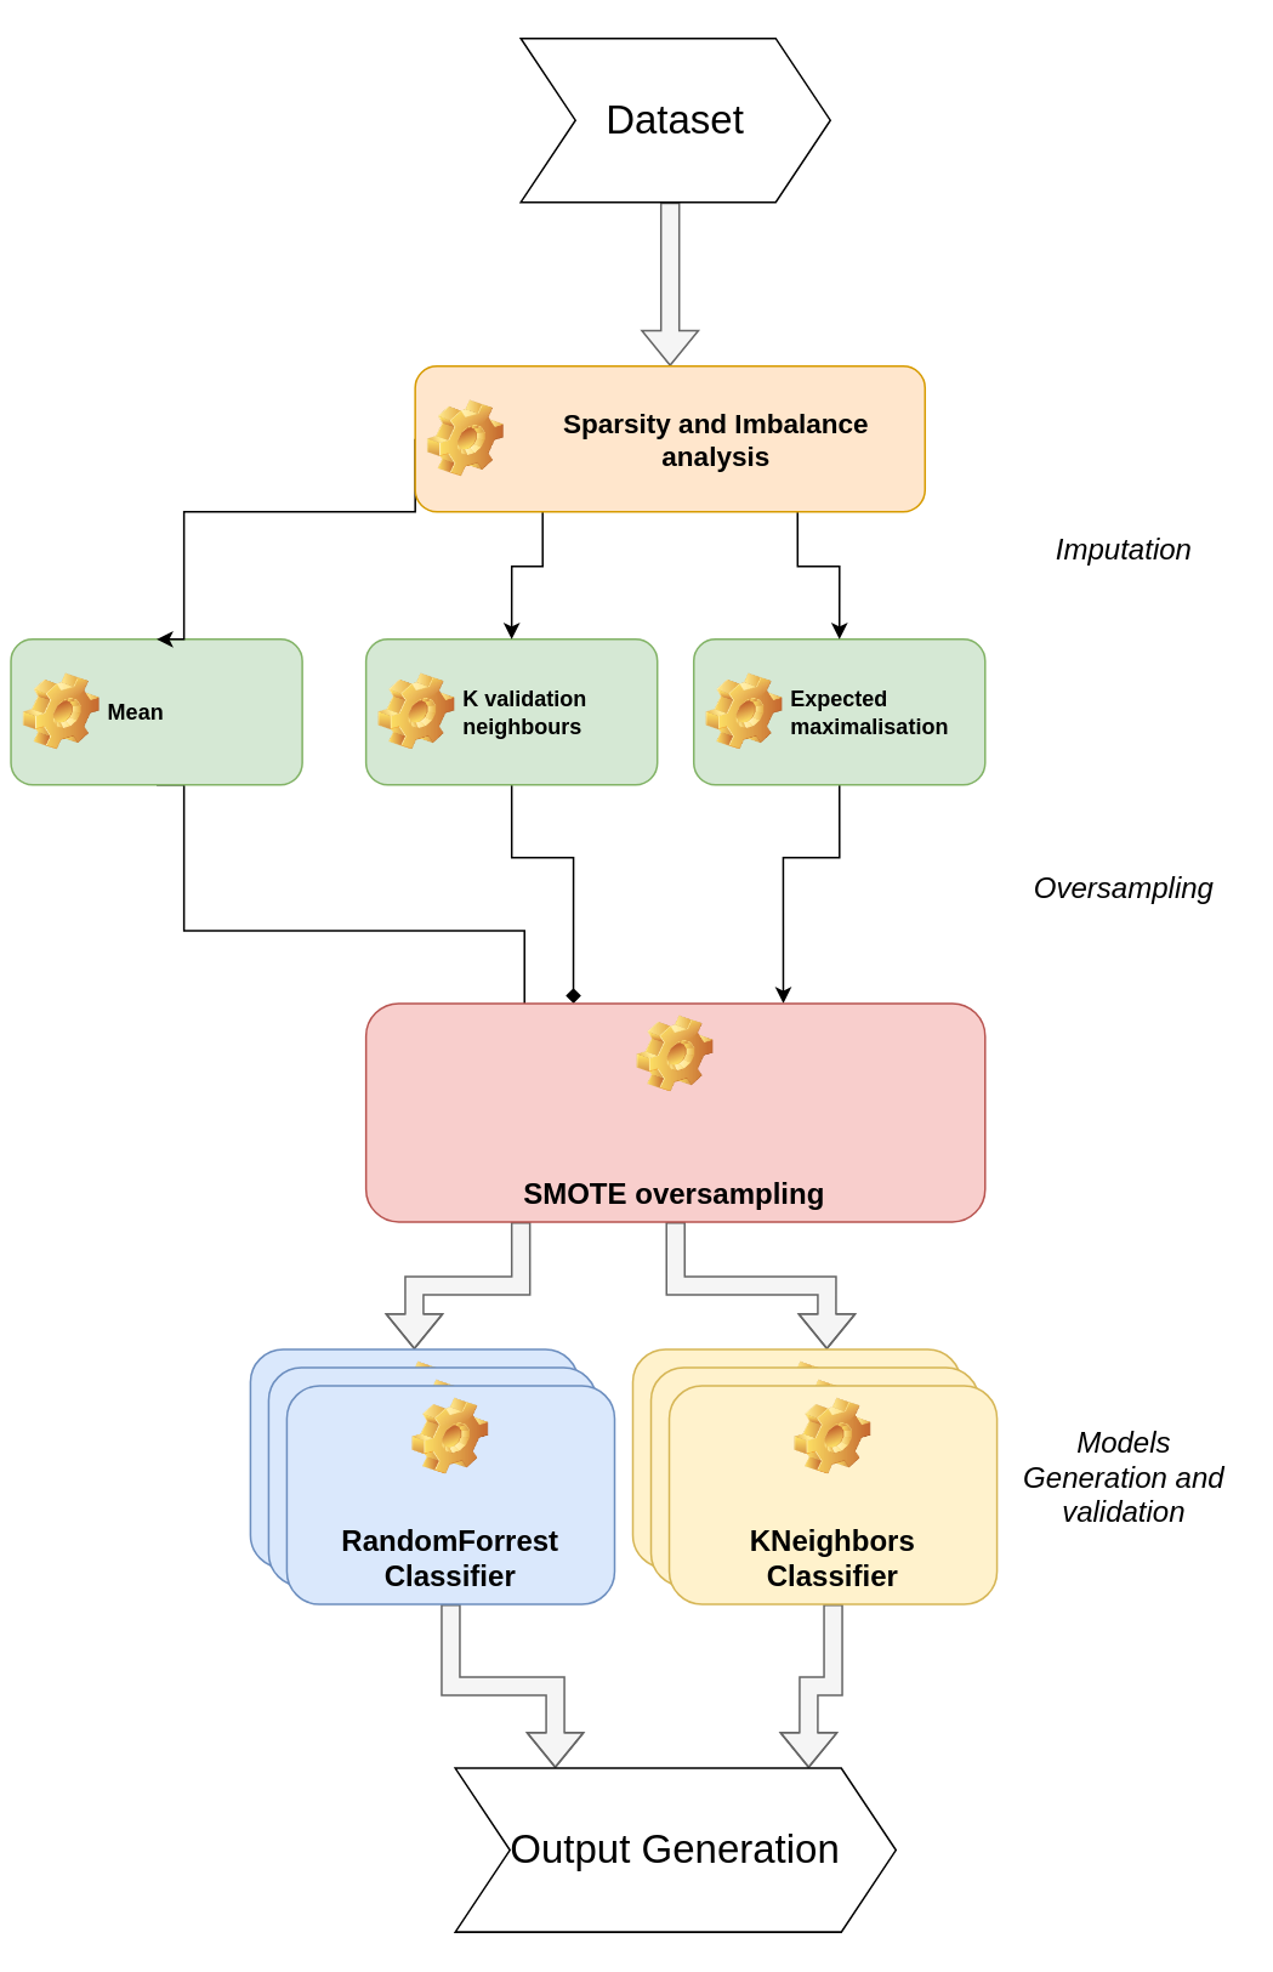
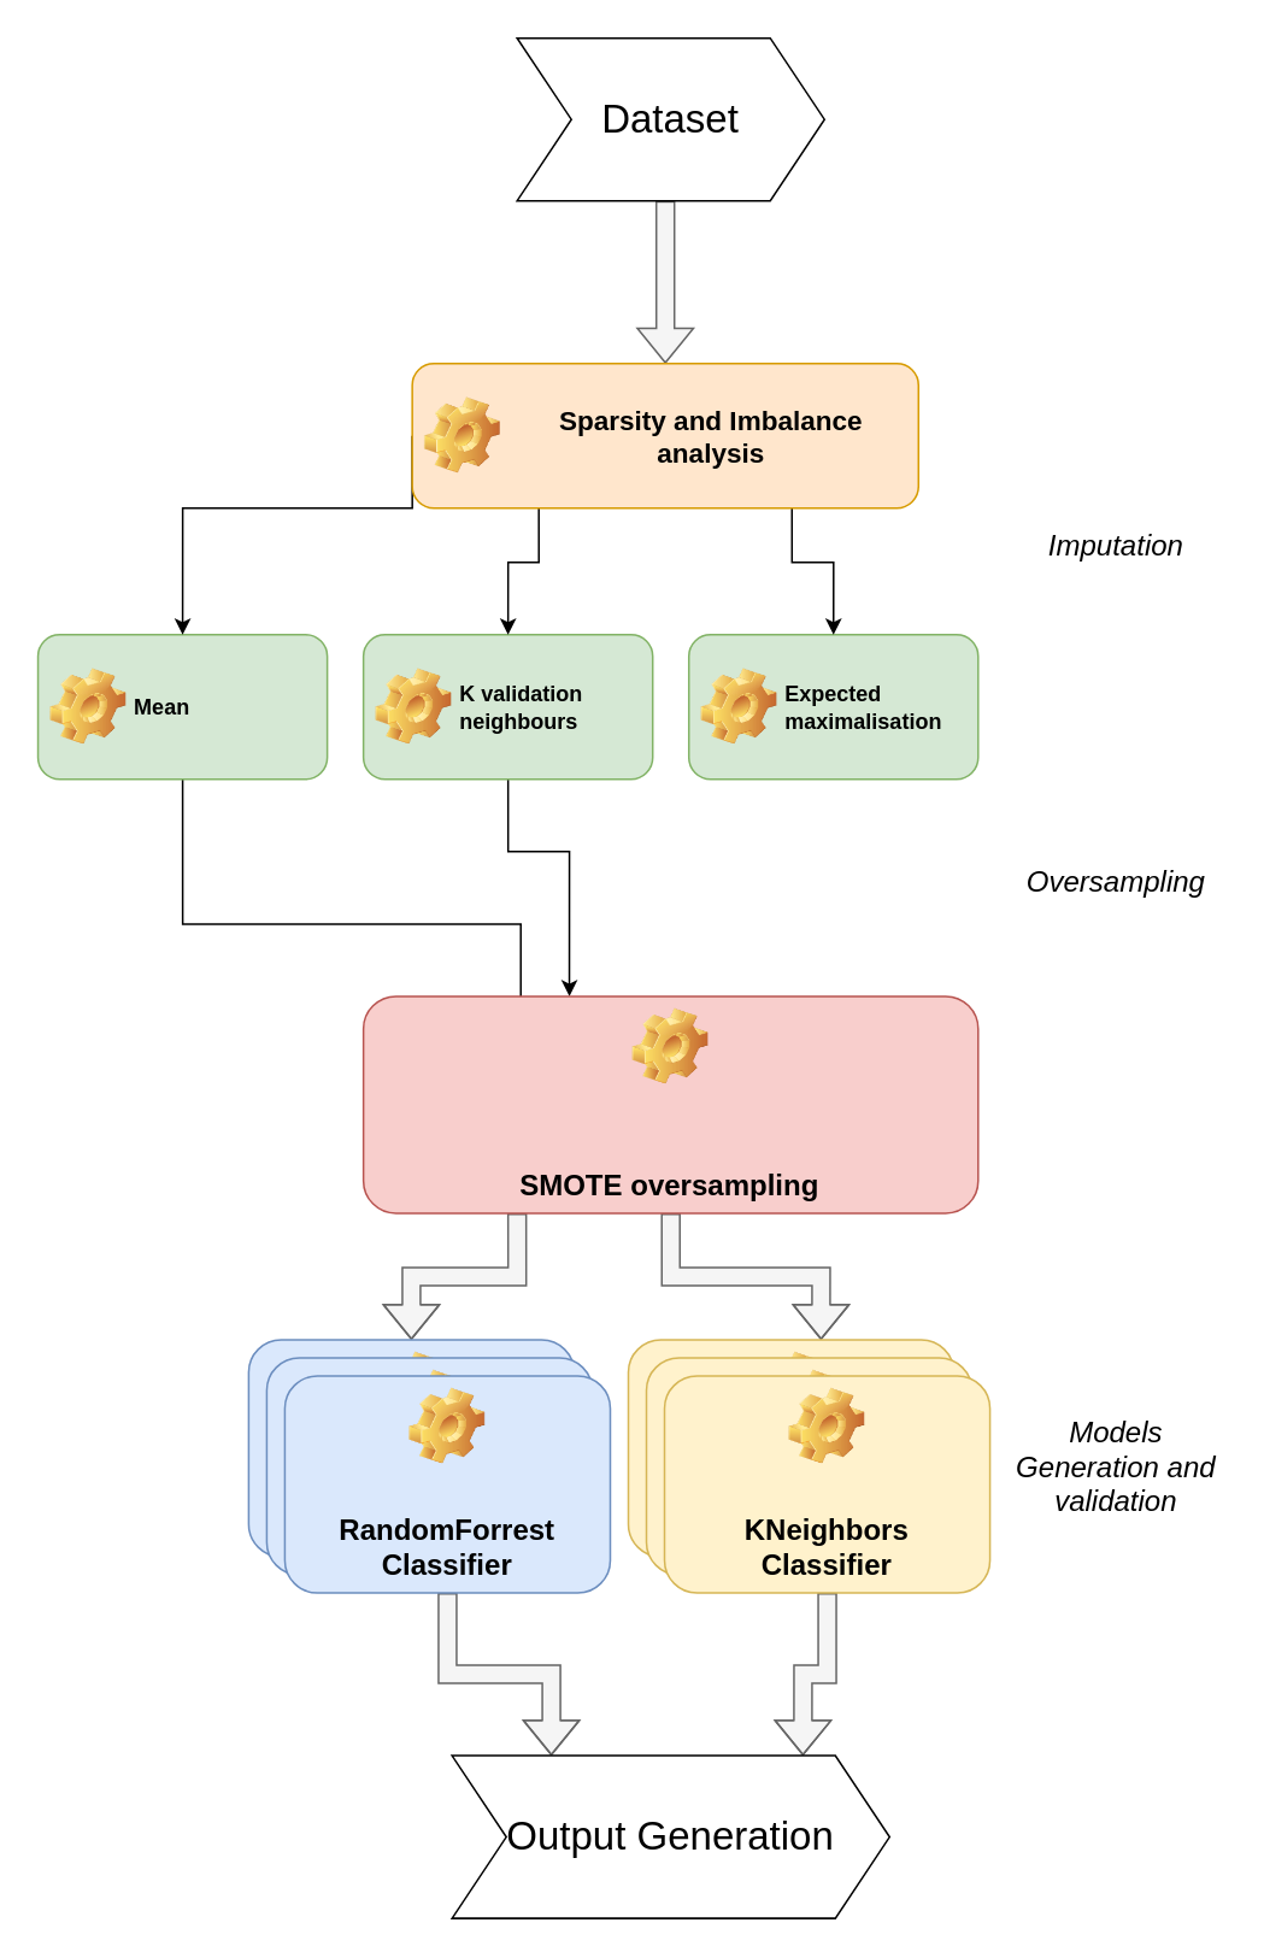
  <mxCell id="0" />
  <mxCell id="1" parent="0" />
  <mxCell id="2" style="edgeStyle=orthogonalEdgeStyle;rounded=0;orthogonalLoop=1;jettySize=auto;html=1;exitX=0.5;exitY=1;exitDx=0;exitDy=0;endArrow=none;" parent="1" source="3" target="10" edge="1"><mxGeometry relative="1" as="geometry"><Array as="points"><mxPoint x="100.47" y="510.59" /><mxPoint x="287.47" y="510.59" /></Array></mxGeometry></mxCell>
- <mxCell id="3" value="Mean" style="label;whiteSpace=wrap;html=1;image=img/clipart/Gear_128x128.png;fillColor=#d5e8d4;strokeColor=#82b366;" parent="1" vertex="1"><mxGeometry x="5.47" y="350.59" width="160" height="80" as="geometry" /></mxCell>
- <mxCell id="4" style="edgeStyle=orthogonalEdgeStyle;rounded=0;orthogonalLoop=1;jettySize=auto;html=1;exitX=0.5;exitY=1;exitDx=0;exitDy=0;entryX=0.335;entryY=0;entryDx=0;entryDy=0;entryPerimeter=0;endArrow=diamond;" parent="1" source="5" target="10" edge="1"><mxGeometry relative="1" as="geometry"><Array as="points"><mxPoint x="280.47" y="470.59" /><mxPoint x="314.47" y="470.59" /></Array></mxGeometry></mxCell>
+ <mxCell id="3" value="Mean" style="label;whiteSpace=wrap;html=1;image=img/clipart/Gear_128x128.png;fillColor=#d5e8d4;strokeColor=#82b366;" parent="1" vertex="1"><mxGeometry x="20.47" y="350.59" width="160" height="80" as="geometry" /></mxCell>
+ <mxCell id="4" style="edgeStyle=orthogonalEdgeStyle;rounded=0;orthogonalLoop=1;jettySize=auto;html=1;exitX=0.5;exitY=1;exitDx=0;exitDy=0;entryX=0.335;entryY=0;entryDx=0;entryDy=0;entryPerimeter=0;" parent="1" source="5" target="10" edge="1"><mxGeometry relative="1" as="geometry"><Array as="points"><mxPoint x="280.47" y="470.59" /><mxPoint x="314.47" y="470.59" /></Array></mxGeometry></mxCell>
  <mxCell id="5" value="K validation neighbours" style="label;whiteSpace=wrap;html=1;image=img/clipart/Gear_128x128.png;fillColor=#d5e8d4;strokeColor=#82b366;" parent="1" vertex="1"><mxGeometry x="200.47" y="350.59" width="160" height="80" as="geometry" /></mxCell>
- <mxCell id="6" style="edgeStyle=orthogonalEdgeStyle;rounded=0;orthogonalLoop=1;jettySize=auto;html=1;exitX=0.5;exitY=1;exitDx=0;exitDy=0;entryX=0.674;entryY=0;entryDx=0;entryDy=0;entryPerimeter=0;" parent="1" source="7" target="10" edge="1"><mxGeometry relative="1" as="geometry"><Array as="points"><mxPoint x="460.47" y="470.59" /><mxPoint x="429.47" y="470.59" /></Array></mxGeometry></mxCell>
  <mxCell id="7" value="Expected maximalisation" style="label;whiteSpace=wrap;html=1;image=img/clipart/Gear_128x128.png;fillColor=#d5e8d4;strokeColor=#82b366;" parent="1" vertex="1"><mxGeometry x="380.47" y="350.59" width="160" height="80" as="geometry" /></mxCell>
  <mxCell id="8" style="edgeStyle=orthogonalEdgeStyle;rounded=0;orthogonalLoop=1;jettySize=auto;html=1;exitX=0.25;exitY=1;exitDx=0;exitDy=0;entryX=0.5;entryY=0;entryDx=0;entryDy=0;shape=flexArrow;fillColor=#f5f5f5;strokeColor=#666666;" parent="1" source="10" target="11" edge="1"><mxGeometry relative="1" as="geometry" /></mxCell>
  <mxCell id="9" style="edgeStyle=orthogonalEdgeStyle;rounded=0;orthogonalLoop=1;jettySize=auto;html=1;exitX=0.5;exitY=1;exitDx=0;exitDy=0;entryX=0.592;entryY=0;entryDx=0;entryDy=0;shape=flexArrow;fillColor=#f5f5f5;strokeColor=#666666;entryPerimeter=0;" parent="1" source="10" target="12" edge="1"><mxGeometry relative="1" as="geometry" /></mxCell>
  <mxCell id="10" value="&lt;div style=&quot;font-size: 16px&quot;&gt;&lt;font style=&quot;font-size: 16px&quot;&gt;SMOTE oversampling&lt;/font&gt;&lt;/div&gt;" style="label;whiteSpace=wrap;html=1;align=center;verticalAlign=bottom;spacingLeft=0;spacingBottom=4;imageAlign=center;imageVerticalAlign=top;image=img/clipart/Gear_128x128.png;fillColor=#f8cecc;strokeColor=#b85450;" parent="1" vertex="1"><mxGeometry x="200.47" y="550.59" width="340" height="120" as="geometry" /></mxCell>
  <mxCell id="11" value="&lt;div style=&quot;font-size: 16px&quot;&gt;&lt;font style=&quot;font-size: 16px&quot;&gt;RandomForrest&lt;/font&gt;&lt;/div&gt;&lt;div style=&quot;font-size: 16px&quot;&gt;&lt;font style=&quot;font-size: 16px&quot;&gt;Classifier&lt;br&gt;&lt;/font&gt;&lt;/div&gt;" style="label;whiteSpace=wrap;html=1;align=center;verticalAlign=bottom;spacingLeft=0;spacingBottom=4;imageAlign=center;imageVerticalAlign=top;image=img/clipart/Gear_128x128.png;fillColor=#dae8fc;strokeColor=#6c8ebf;" parent="1" vertex="1"><mxGeometry x="137" y="740.59" width="180" height="120" as="geometry" /></mxCell>
  <mxCell id="12" value="&lt;div style=&quot;font-size: 16px&quot;&gt;&lt;font style=&quot;font-size: 16px&quot;&gt;KNeighbors&lt;/font&gt;&lt;/div&gt;&lt;div style=&quot;font-size: 16px&quot;&gt;&lt;font style=&quot;font-size: 16px&quot;&gt;Classifier&lt;/font&gt;&lt;/div&gt;" style="label;whiteSpace=wrap;html=1;align=center;verticalAlign=bottom;spacingLeft=0;spacingBottom=4;imageAlign=center;imageVerticalAlign=top;image=img/clipart/Gear_128x128.png;fillColor=#fff2cc;strokeColor=#d6b656;" parent="1" vertex="1"><mxGeometry x="347" y="740.59" width="180" height="120" as="geometry" /></mxCell>
  <mxCell id="13" value="&lt;div style=&quot;font-size: 16px&quot;&gt;&lt;font style=&quot;font-size: 16px&quot;&gt;RandomForrest&lt;/font&gt;&lt;/div&gt;&lt;div style=&quot;font-size: 16px&quot;&gt;&lt;font style=&quot;font-size: 16px&quot;&gt;Classifier&lt;br&gt;&lt;/font&gt;&lt;/div&gt;" style="label;whiteSpace=wrap;html=1;align=center;verticalAlign=bottom;spacingLeft=0;spacingBottom=4;imageAlign=center;imageVerticalAlign=top;image=img/clipart/Gear_128x128.png;fillColor=#dae8fc;strokeColor=#6c8ebf;" parent="1" vertex="1"><mxGeometry x="147" y="750.59" width="180" height="120" as="geometry" /></mxCell>
  <mxCell id="14" style="edgeStyle=orthogonalEdgeStyle;shape=flexArrow;rounded=0;orthogonalLoop=1;jettySize=auto;html=1;exitX=0.5;exitY=1;exitDx=0;exitDy=0;entryX=0.227;entryY=0;entryDx=0;entryDy=0;entryPerimeter=0;fillColor=#f5f5f5;strokeColor=#666666;" parent="1" source="15" target="19" edge="1"><mxGeometry relative="1" as="geometry" /></mxCell>
  <mxCell id="15" value="&lt;div style=&quot;font-size: 16px&quot;&gt;&lt;font style=&quot;font-size: 16px&quot;&gt;RandomForrest&lt;/font&gt;&lt;/div&gt;&lt;div style=&quot;font-size: 16px&quot;&gt;&lt;font style=&quot;font-size: 16px&quot;&gt;Classifier&lt;br&gt;&lt;/font&gt;&lt;/div&gt;" style="label;whiteSpace=wrap;html=1;align=center;verticalAlign=bottom;spacingLeft=0;spacingBottom=4;imageAlign=center;imageVerticalAlign=top;image=img/clipart/Gear_128x128.png;fillColor=#dae8fc;strokeColor=#6c8ebf;" parent="1" vertex="1"><mxGeometry x="157" y="760.59" width="180" height="120" as="geometry" /></mxCell>
  <mxCell id="16" value="&lt;div style=&quot;font-size: 16px&quot;&gt;&lt;font style=&quot;font-size: 16px&quot;&gt;KNeighbors&lt;/font&gt;&lt;/div&gt;&lt;div style=&quot;font-size: 16px&quot;&gt;&lt;font style=&quot;font-size: 16px&quot;&gt;Classifier&lt;/font&gt;&lt;/div&gt;" style="label;whiteSpace=wrap;html=1;align=center;verticalAlign=bottom;spacingLeft=0;spacingBottom=4;imageAlign=center;imageVerticalAlign=top;image=img/clipart/Gear_128x128.png;fillColor=#fff2cc;strokeColor=#d6b656;" parent="1" vertex="1"><mxGeometry x="357" y="750.59" width="180" height="120" as="geometry" /></mxCell>
  <mxCell id="17" style="edgeStyle=orthogonalEdgeStyle;shape=flexArrow;rounded=0;orthogonalLoop=1;jettySize=auto;html=1;exitX=0.5;exitY=1;exitDx=0;exitDy=0;entryX=0.802;entryY=0;entryDx=0;entryDy=0;entryPerimeter=0;fillColor=#f5f5f5;strokeColor=#666666;" parent="1" source="18" target="19" edge="1"><mxGeometry relative="1" as="geometry" /></mxCell>
  <mxCell id="18" value="&lt;div style=&quot;font-size: 16px&quot;&gt;&lt;font style=&quot;font-size: 16px&quot;&gt;KNeighbors&lt;/font&gt;&lt;/div&gt;&lt;div style=&quot;font-size: 16px&quot;&gt;&lt;font style=&quot;font-size: 16px&quot;&gt;Classifier&lt;/font&gt;&lt;/div&gt;" style="label;whiteSpace=wrap;html=1;align=center;verticalAlign=bottom;spacingLeft=0;spacingBottom=4;imageAlign=center;imageVerticalAlign=top;image=img/clipart/Gear_128x128.png;fillColor=#fff2cc;strokeColor=#d6b656;" parent="1" vertex="1"><mxGeometry x="367" y="760.59" width="180" height="120" as="geometry" /></mxCell>
  <mxCell id="19" value="&lt;div style=&quot;font-size: 22px&quot;&gt;&lt;font style=&quot;font-size: 22px&quot;&gt;Output Generation&lt;/font&gt;&lt;/div&gt;" style="html=1;shadow=0;dashed=0;align=center;verticalAlign=middle;shape=mxgraph.arrows2.arrow;dy=0;dx=30;notch=30;" parent="1" vertex="1"><mxGeometry x="249.47" y="970.59" width="242" height="90" as="geometry" /></mxCell>
  <mxCell id="20" value="Imputation" style="text;html=1;strokeColor=none;fillColor=none;align=center;verticalAlign=middle;whiteSpace=wrap;rounded=0;fontSize=16;fontStyle=2" parent="1" vertex="1"><mxGeometry x="597" y="290.59" width="40" height="20" as="geometry" /></mxCell>
  <mxCell id="21" value="&lt;div&gt;Oversampling&lt;/div&gt;" style="text;html=1;strokeColor=none;fillColor=none;align=center;verticalAlign=middle;whiteSpace=wrap;rounded=0;fontSize=16;fontStyle=2" parent="1" vertex="1"><mxGeometry x="597" y="477" width="40" height="20" as="geometry" /></mxCell>
  <mxCell id="22" value="&lt;div&gt;Models Generation and validation&lt;/div&gt;" style="text;html=1;strokeColor=none;fillColor=none;align=center;verticalAlign=middle;whiteSpace=wrap;rounded=0;fontSize=16;fontStyle=2" parent="1" vertex="1"><mxGeometry x="557" y="770.59" width="120" height="80" as="geometry" /></mxCell>
  <mxCell id="23" style="edgeStyle=orthogonalEdgeStyle;shape=flexArrow;rounded=0;orthogonalLoop=1;jettySize=auto;html=1;fontSize=16;fillColor=#f5f5f5;strokeColor=#666666;" parent="1" target="28" edge="1"><mxGeometry relative="1" as="geometry"><mxPoint x="367.47" y="110.59" as="sourcePoint" /><Array as="points"><mxPoint x="367.47" y="110.59" /></Array></mxGeometry></mxCell>
  <mxCell id="24" value="&lt;div&gt;&lt;font style=&quot;font-size: 22px&quot;&gt;Dataset&lt;/font&gt;&lt;/div&gt;" style="html=1;shadow=0;dashed=0;align=center;verticalAlign=middle;shape=mxgraph.arrows2.arrow;dy=0;dx=30;notch=30;" parent="1" vertex="1"><mxGeometry x="285.47" y="20.59" width="170" height="90" as="geometry" /></mxCell>
  <mxCell id="25" style="edgeStyle=orthogonalEdgeStyle;rounded=0;orthogonalLoop=1;jettySize=auto;html=1;exitX=0.75;exitY=1;exitDx=0;exitDy=0;entryX=0.5;entryY=0;entryDx=0;entryDy=0;fontSize=16;" parent="1" source="28" target="7" edge="1"><mxGeometry relative="1" as="geometry"><Array as="points"><mxPoint x="437.47" y="310.59" /><mxPoint x="460.47" y="310.59" /></Array></mxGeometry></mxCell>
  <mxCell id="26" style="edgeStyle=orthogonalEdgeStyle;rounded=0;orthogonalLoop=1;jettySize=auto;html=1;exitX=0.25;exitY=1;exitDx=0;exitDy=0;entryX=0.5;entryY=0;entryDx=0;entryDy=0;fontSize=16;" parent="1" source="28" target="5" edge="1"><mxGeometry relative="1" as="geometry"><Array as="points"><mxPoint x="297.47" y="310.59" /><mxPoint x="280.47" y="310.59" /></Array></mxGeometry></mxCell>
  <mxCell id="27" style="edgeStyle=orthogonalEdgeStyle;rounded=0;orthogonalLoop=1;jettySize=auto;html=1;exitX=0;exitY=0.5;exitDx=0;exitDy=0;entryX=0.5;entryY=0;entryDx=0;entryDy=0;fontSize=16;" parent="1" source="28" target="3" edge="1"><mxGeometry relative="1" as="geometry"><Array as="points"><mxPoint x="227.47" y="280.59" /><mxPoint x="100.47" y="280.59" /></Array></mxGeometry></mxCell>
  <mxCell id="28" value="&lt;div align=&quot;center&quot;&gt;&lt;font style=&quot;font-size: 15px&quot;&gt;Sparsity and Imbalance analysis&lt;/font&gt;&lt;br&gt;&lt;/div&gt;" style="label;whiteSpace=wrap;html=1;image=img/clipart/Gear_128x128.png;fillColor=#ffe6cc;strokeColor=#d79b00;align=center;" parent="1" vertex="1"><mxGeometry x="227.47" y="200.59" width="280" height="80" as="geometry" /></mxCell>
